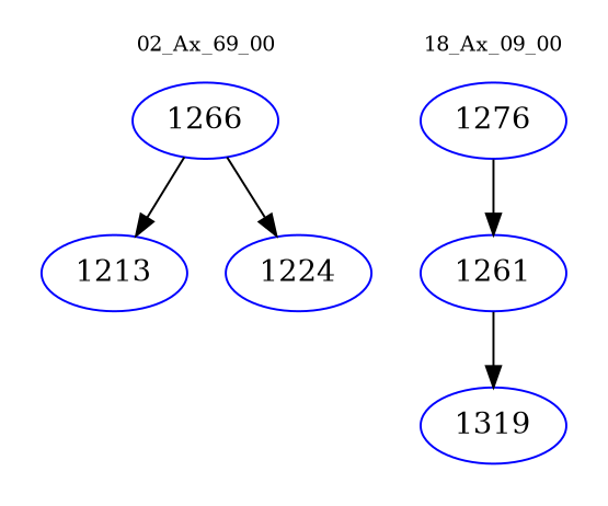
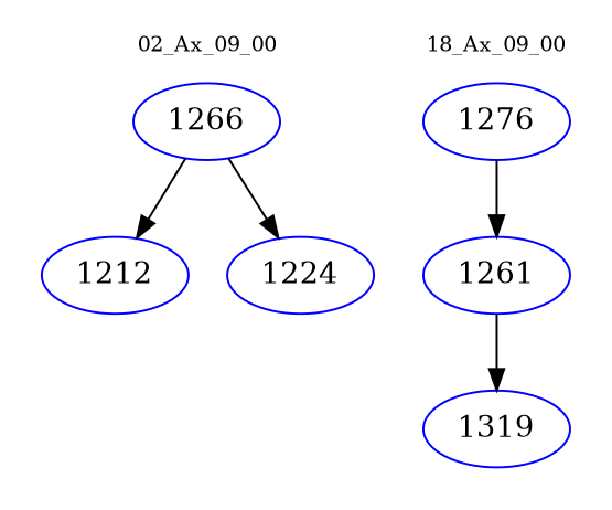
  digraph {
    node [color=blue]
    edge [color=black]
    n1 [label=1266]
-   n2 [label=1213]
+   n2 [label=1212]
    n3 [label=1224]
    n4 [label=1276]
    n5 [label=1261]
    n6 [label=1319]
    subgraph cluster_1 {
      color=white
      fontsize=10
-     label="02_Ax_69_00"
+     label="02_Ax_09_00"
      n1
      n2
      n3
    }
    subgraph cluster_2 {
      color=white
      fontsize=10
      label="18_Ax_09_00"
      n4
      n5
      n6
    }
    n1 -> n2
    n1 -> n3
    n4 -> n5
    n5 -> n6
  }
